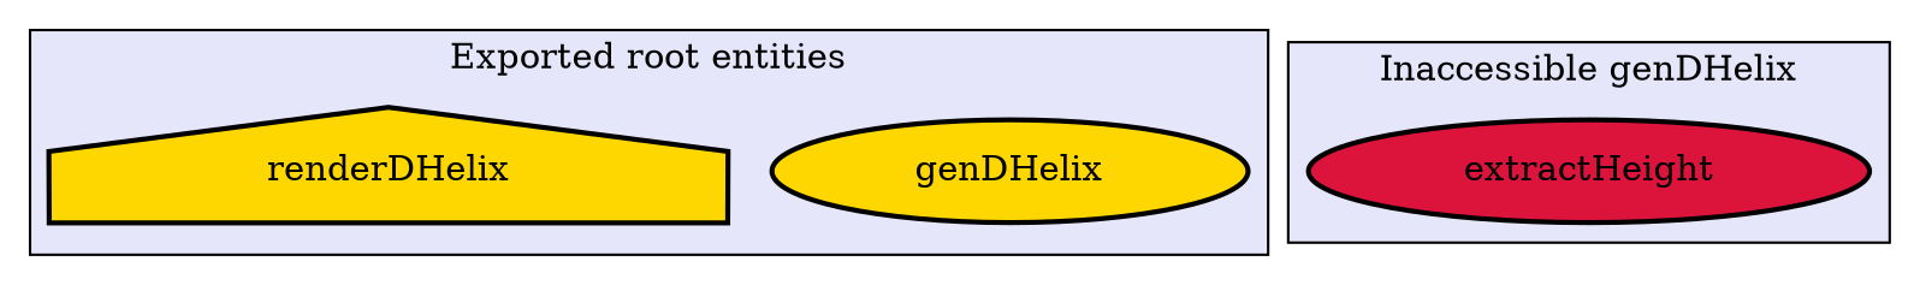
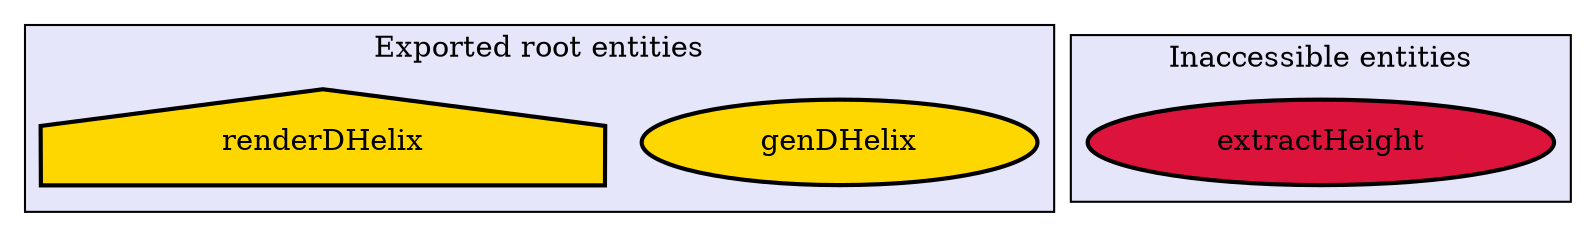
  digraph {
    node [fillcolor=gold margin="0.4,0.1" shape=ellipse style="filled,bold"]
    n1 [label=genDHelix]
    n2 [label=renderDHelix shape=house]
    n3 [fillcolor=crimson label=extractHeight]
    subgraph cluster_1 {
      fillcolor=lavender
      label="Exported root entities"
      style=filled
      n1
      n2
    }
    subgraph cluster_2 {
      fillcolor=lavender
-     label="Inaccessible genDHelix"
+     label="Inaccessible entities"
      style=filled
      n3
    }
  }
